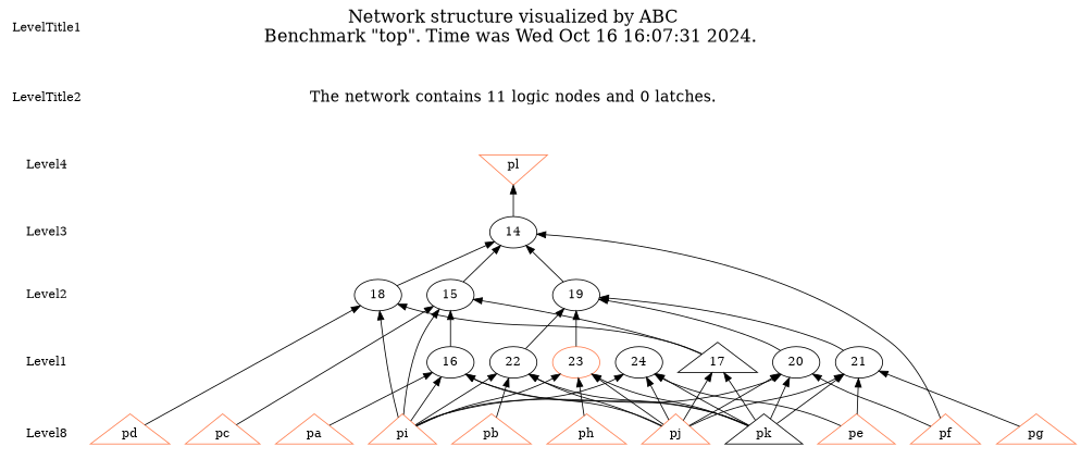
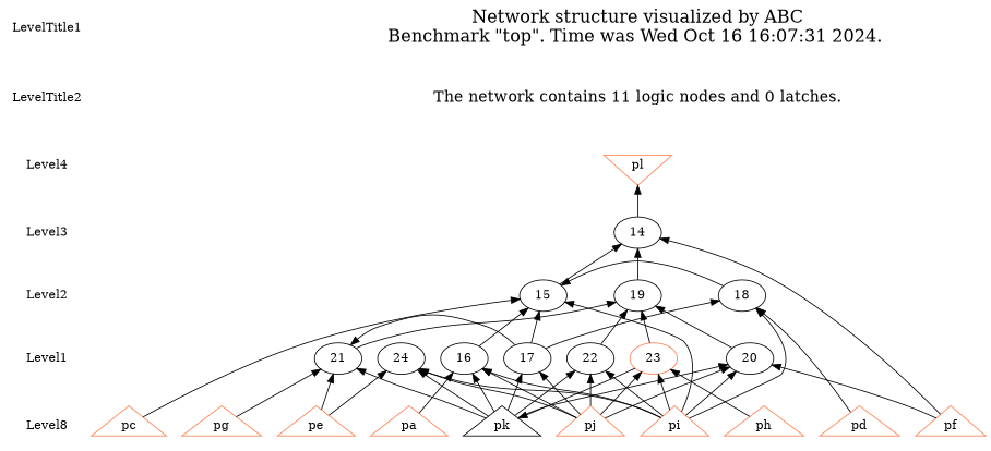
  digraph {
    node [shape=ellipse]
    edge [dir=back style=solid]
    LevelTitle1 [shape=plaintext]
    LevelTitle2 [shape=plaintext]
    Level4 [shape=plaintext]
    Level3 [shape=plaintext]
    Level2 [shape=plaintext]
    Level1 [shape=plaintext]
    n7 [label=Level8 shape=plaintext]
    n8 [fontname="Times-Roman" fontsize=20 label="Network structure visualized by ABC\nBenchmark \"top\". Time was Wed Oct 16 16:07:31 2024. " shape=plaintext]
    n9 [fontname="Times-Roman" fontsize=18 label="The network contains 11 logic nodes and 0 latches.\n" shape=plaintext]
    n10 [color=coral fillcolor=coral label=pl shape=invtriangle]
    n11 [label="14\n"]
    n12 [label="15\n"]
    n13 [label="18\n"]
    n14 [label="19\n"]
    n15 [label="16\n"]
-   n16 [label="17\n" shape=triangle]
+   n16 [label="17\n"]
    n17 [label="20\n"]
    n18 [label="21\n"]
    n19 [label="22\n"]
    n20 [color=coral label="23\n"]
    n21 [label="24\n"]
    n22 [color=coral fillcolor=coral label=pa shape=triangle]
-   n23 [color=coral fillcolor=coral label=pb shape=triangle]
    n24 [color=coral fillcolor=coral label=pc shape=triangle]
    n25 [color=coral fillcolor=coral label=pd shape=triangle]
    n26 [color=coral fillcolor=coral label=pe shape=triangle]
    n27 [color=coral fillcolor=coral label=pf shape=triangle]
    n28 [color=coral fillcolor=coral label=pg shape=triangle]
    n29 [color=coral fillcolor=coral label=ph shape=triangle]
    n30 [color=coral fillcolor=coral label=pi shape=triangle]
    n31 [color=coral fillcolor=coral label=pj shape=triangle]
    n32 [color=black fillcolor=coral label=pk shape=triangle]
    subgraph sub_1 {
      LevelTitle1
      LevelTitle2
      Level4
      Level3
      Level2
      Level1
      n7
    }
    subgraph sub_2 {
      rank=same
      LevelTitle1
      n8
    }
    subgraph sub_3 {
      rank=same
      LevelTitle2
      n9
    }
    subgraph sub_4 {
      rank=same
      Level4
      n10
    }
    subgraph sub_5 {
      rank=same
      Level3
      n11
    }
    subgraph sub_6 {
      rank=same
      Level2
      n12
      n13
      n14
    }
    subgraph sub_7 {
      rank=same
      Level1
      n15
      n16
      n17
      n18
      n19
      n20
      n21
    }
    subgraph sub_8 {
      rank=same
      n7
      n22
-     n23
      n24
      n25
      n26
      n27
      n28
      n29
      n30
      n31
      n32
    }
    LevelTitle1 -> LevelTitle2 [style=invis]
    LevelTitle2 -> Level4 [style=invis]
    Level4 -> Level3 [style=invis]
    Level3 -> Level2 [style=invis]
    Level2 -> Level1 [style=invis]
    Level1 -> n7 [style=invis]
    n8 -> n9 [style=invis]
    n9 -> n10 [style=invis]
    n10 -> n11
    n11 -> n12
-   n11 -> n13
+   n12 -> n13
    n11 -> n14
    n11 -> n27
    n12 -> n15
    n12 -> n16
    n12 -> n24
    n12 -> n30
    n13 -> n16
    n13 -> n25
    n13 -> n30
    n14 -> n17
    n14 -> n18
    n14 -> n19
    n14 -> n20
    n15 -> n22
    n15 -> n30
    n15 -> n31
    n15 -> n32
    n16 -> n31
    n16 -> n32
    n17 -> n27
    n17 -> n30
    n17 -> n31
    n17 -> n32
    n18 -> n26
    n18 -> n28
-   n18 -> n31
+   n18 -> n16
    n18 -> n32
-   n19 -> n23
    n19 -> n30
    n19 -> n31
    n19 -> n32
    n20 -> n29
    n20 -> n30
    n20 -> n31
-   n20 -> n32
+   n32 -> n20
    n21 -> n26
    n21 -> n30
    n21 -> n31
    n21 -> n32
  }
